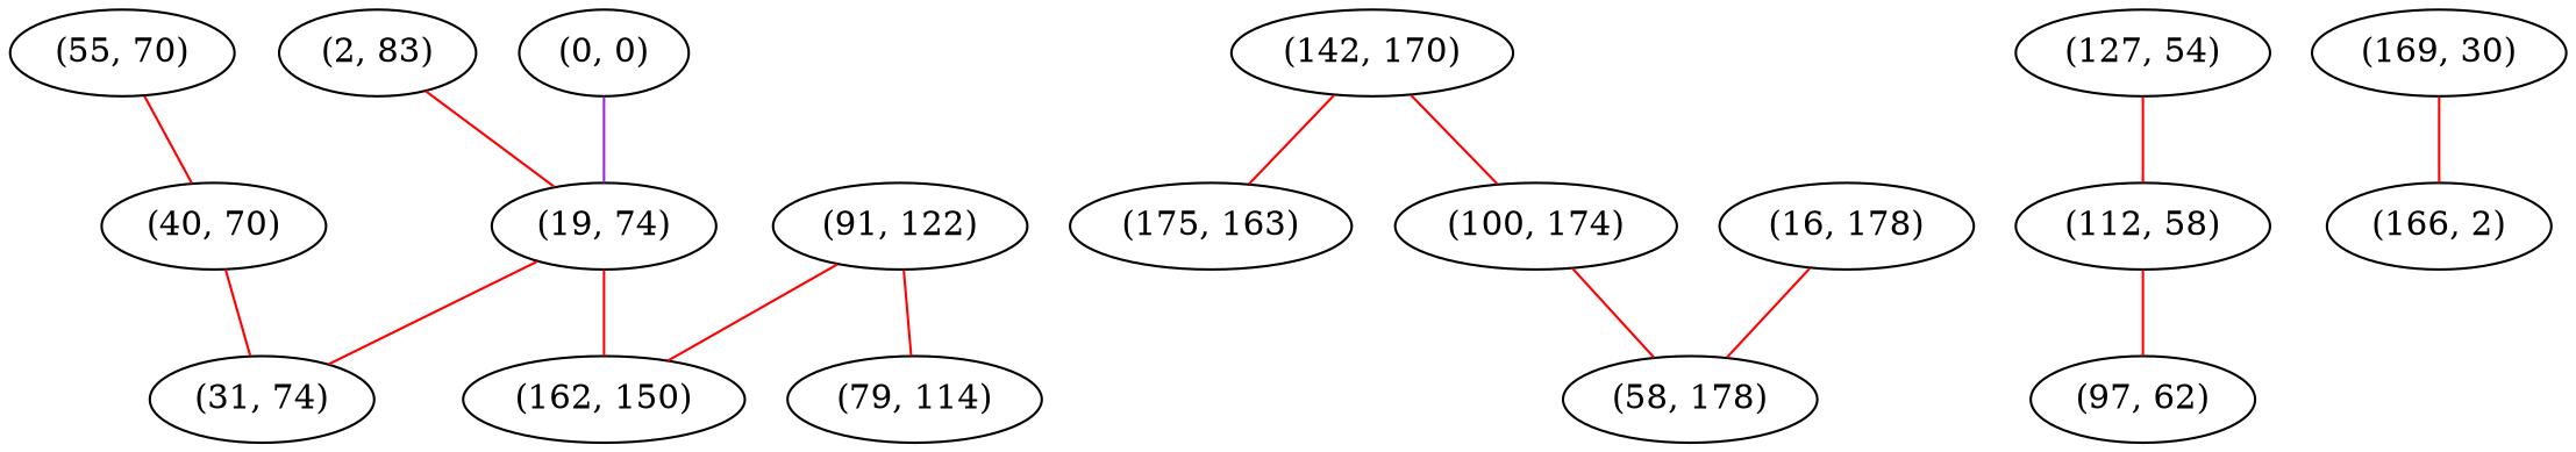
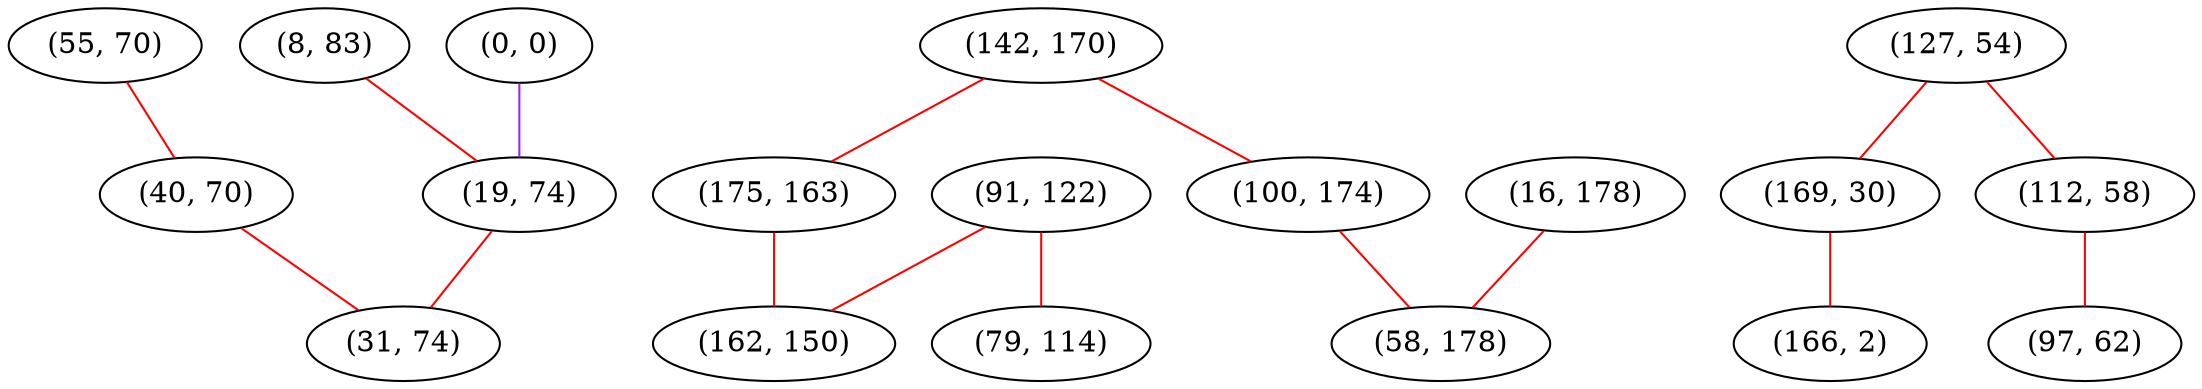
  graph {
    edge [color=red weight=1]
    "(55, 70)"
    "(40, 70)"
    "(91, 122)"
    "(162, 150)"
    "(79, 114)"
    "(142, 170)"
    "(175, 163)"
    "(100, 174)"
    "(58, 178)"
-   "(2, 83)"
+   "(2, 83)" [label="(8, 83)"]
    "(19, 74)"
    "(31, 74)"
    "(127, 54)"
    "(169, 30)"
    "(112, 58)"
    "(166, 2)"
    "(97, 62)"
    "(0, 0)"
    "(16, 178)"
    "(55, 70)" -- "(40, 70)"
    "(40, 70)" -- "(31, 74)"
    "(91, 122)" -- "(162, 150)"
    "(91, 122)" -- "(79, 114)"
    "(142, 170)" -- "(175, 163)"
    "(142, 170)" -- "(100, 174)"
-   "(19, 74)" -- "(162, 150)"
+   "(175, 163)" -- "(162, 150)"
    "(100, 174)" -- "(58, 178)"
    "(2, 83)" -- "(19, 74)"
    "(19, 74)" -- "(31, 74)"
+   "(127, 54)" -- "(169, 30)"
    "(127, 54)" -- "(112, 58)"
    "(169, 30)" -- "(166, 2)"
    "(112, 58)" -- "(97, 62)"
    "(0, 0)" -- "(19, 74)" [color=purple weight=4]
    "(16, 178)" -- "(58, 178)"
  }
